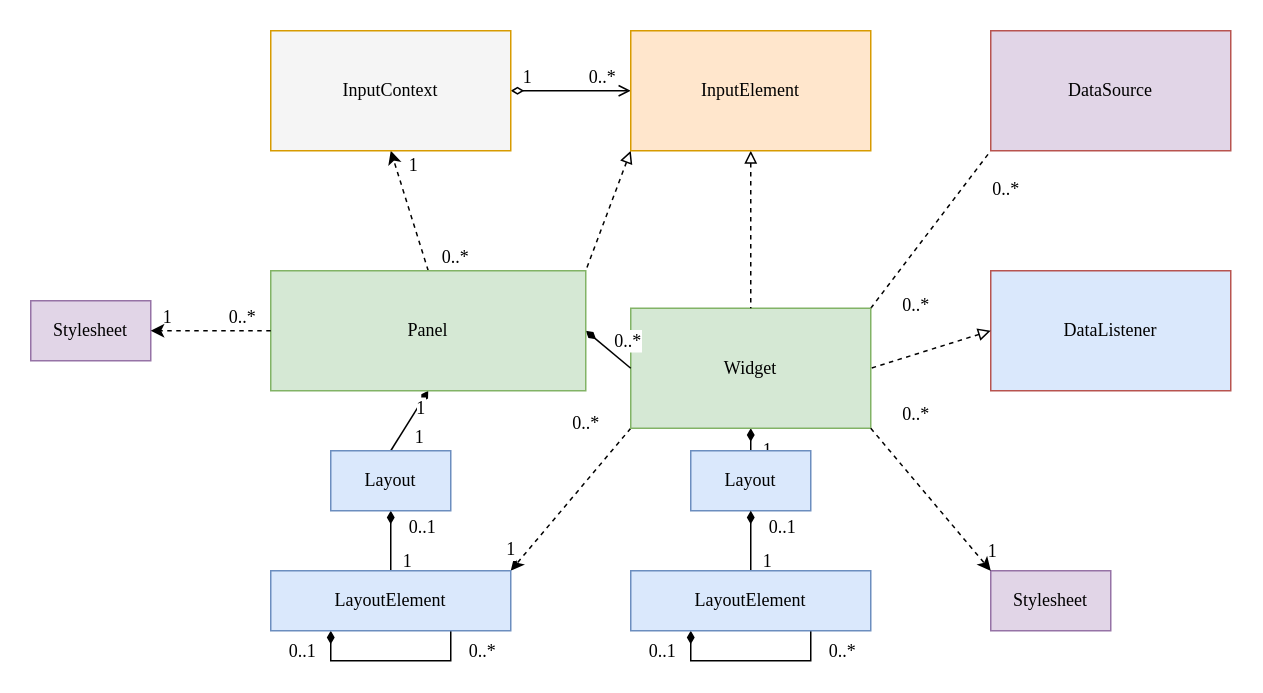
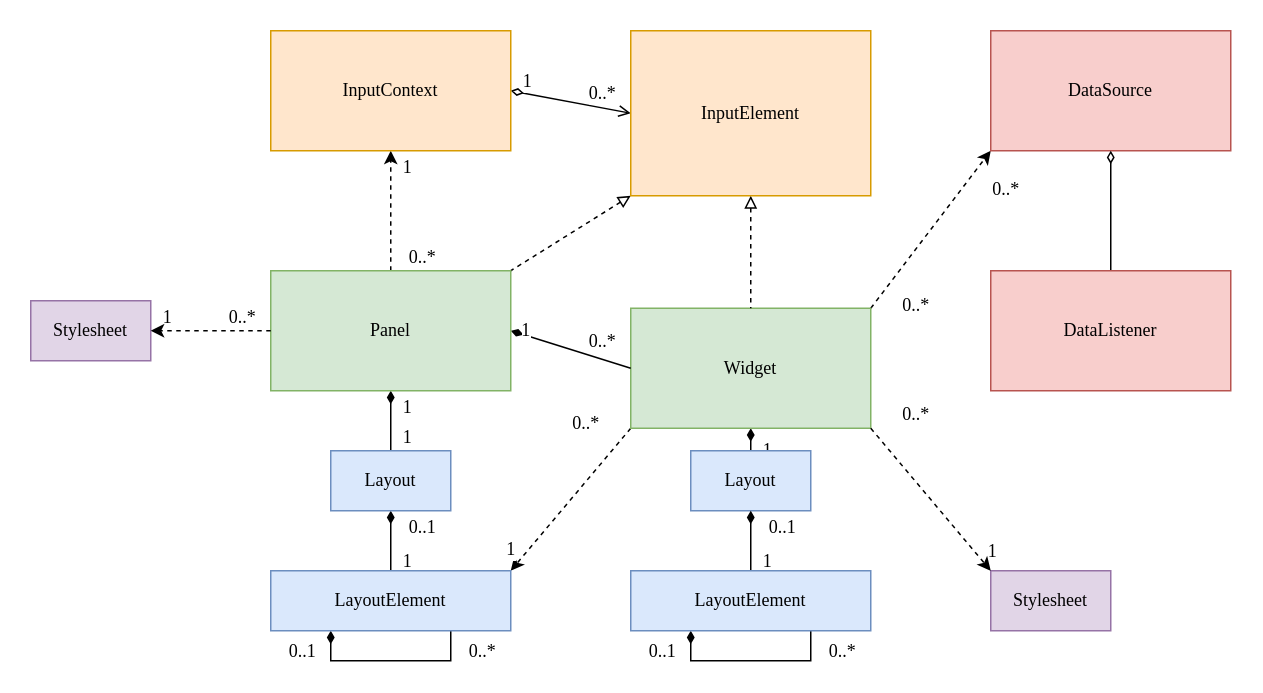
  <mxCell id="0" />
  <mxCell id="1" parent="0" />
  <mxCell id="2" style="edgeStyle=none;rounded=0;html=1;exitX=0.5;exitY=1;exitDx=0;exitDy=0;entryX=0.5;entryY=0;entryDx=0;entryDy=0;startArrow=diamondThin;startFill=1;endArrow=none;endFill=0;" parent="1" source="11" target="27" edge="1"><mxGeometry relative="1" as="geometry" /></mxCell>
  <mxCell id="3" value="1" style="edgeLabel;html=1;align=center;verticalAlign=middle;resizable=0;points=[];fontSize=12;fontFamily=Lucida Console;" parent="2" vertex="1" connectable="0"><mxGeometry x="0.233" relative="1" as="geometry"><mxPoint x="10" y="-15" as="offset" /></mxGeometry></mxCell>
  <mxCell id="4" value="1" style="edgeLabel;html=1;align=center;verticalAlign=middle;resizable=0;points=[];fontSize=12;fontFamily=Lucida Console;" parent="2" vertex="1" connectable="0"><mxGeometry x="0.297" y="-2" relative="1" as="geometry"><mxPoint x="12" y="4" as="offset" /></mxGeometry></mxCell>
  <mxCell id="5" style="edgeStyle=none;rounded=0;html=1;exitX=0;exitY=1;exitDx=0;exitDy=0;entryX=1;entryY=0;entryDx=0;entryDy=0;startArrow=none;startFill=0;endArrow=classic;endFill=1;dashed=1;" parent="1" source="11" target="46" edge="1"><mxGeometry relative="1" as="geometry" /></mxCell>
  <mxCell id="6" value="&lt;font face=&quot;Lucida Console&quot; style=&quot;font-size: 12px&quot;&gt;0..*&lt;/font&gt;" style="edgeLabel;html=1;align=center;verticalAlign=middle;resizable=0;points=[];" vertex="1" connectable="0" parent="5"><mxGeometry x="-0.754" y="2" relative="1" as="geometry"><mxPoint x="-22" y="-16" as="offset" /></mxGeometry></mxCell>
  <mxCell id="7" value="1" style="edgeLabel;html=1;align=center;verticalAlign=middle;resizable=0;points=[];fontSize=12;fontFamily=Lucida Console;" vertex="1" connectable="0" parent="5"><mxGeometry x="0.621" relative="1" as="geometry"><mxPoint x="-15" y="3" as="offset" /></mxGeometry></mxCell>
- <mxCell id="8" style="edgeStyle=none;rounded=0;html=1;exitX=1;exitY=0;exitDx=0;exitDy=0;entryX=0;entryY=1;entryDx=0;entryDy=0;dashed=1;startArrow=none;startFill=0;endArrow=none;endFill=1;" parent="1" source="11" target="33" edge="1"><mxGeometry relative="1" as="geometry" /></mxCell>
+ <mxCell id="8" style="edgeStyle=none;rounded=0;html=1;exitX=1;exitY=0;exitDx=0;exitDy=0;entryX=0;entryY=1;entryDx=0;entryDy=0;dashed=1;startArrow=none;startFill=0;endArrow=classic;endFill=1;" parent="1" source="11" target="33" edge="1"><mxGeometry relative="1" as="geometry" /></mxCell>
  <mxCell id="9" value="0..*" style="edgeLabel;html=1;align=center;verticalAlign=middle;resizable=0;points=[];fontSize=12;fontFamily=Lucida Console;" parent="8" vertex="1" connectable="0"><mxGeometry x="-0.797" relative="1" as="geometry"><mxPoint x="22" y="8" as="offset" /></mxGeometry></mxCell>
  <mxCell id="10" value="0..*" style="edgeLabel;html=1;align=center;verticalAlign=middle;resizable=0;points=[];fontSize=12;fontFamily=Lucida Console;" parent="8" vertex="1" connectable="0"><mxGeometry x="0.543" relative="1" as="geometry"><mxPoint x="28" y="2" as="offset" /></mxGeometry></mxCell>
  <mxCell id="11" value="Widget" style="rounded=0;whiteSpace=wrap;html=1;strokeColor=#82b366;fillColor=#d5e8d4;perimeterSpacing=0;fontFamily=Lucida Console;" parent="1" vertex="1"><mxGeometry x="420" y="205" width="160" height="80" as="geometry" /></mxCell>
  <mxCell id="12" style="edgeStyle=none;html=1;exitX=1;exitY=0.5;exitDx=0;exitDy=0;entryX=0;entryY=0.5;entryDx=0;entryDy=0;rounded=0;startArrow=diamondThin;startFill=1;endArrow=none;endFill=0;" parent="1" source="22" target="11" edge="1"><mxGeometry relative="1" as="geometry" /></mxCell>
  <mxCell id="13" value="1" style="edgeLabel;html=1;align=center;verticalAlign=middle;resizable=0;points=[];fontSize=12;fontFamily=Lucida Console;" parent="12" vertex="1" connectable="0"><mxGeometry x="-0.25" y="1" relative="1" as="geometry"><mxPoint x="-20" y="-9" as="offset" /></mxGeometry></mxCell>
  <mxCell id="14" value="0..*" style="edgeLabel;html=1;align=center;verticalAlign=middle;resizable=0;points=[];fontSize=12;fontFamily=Lucida Console;" parent="12" vertex="1" connectable="0"><mxGeometry x="0.311" relative="1" as="geometry"><mxPoint x="8" y="-10" as="offset" /></mxGeometry></mxCell>
  <mxCell id="15" style="edgeStyle=none;rounded=0;html=1;exitX=0.5;exitY=1;exitDx=0;exitDy=0;entryX=0.5;entryY=0;entryDx=0;entryDy=0;startArrow=diamondThin;startFill=1;endArrow=none;endFill=0;" parent="1" source="22" target="26" edge="1"><mxGeometry relative="1" as="geometry" /></mxCell>
  <mxCell id="16" value="&lt;font face=&quot;Lucida Console&quot; style=&quot;font-size: 12px&quot;&gt;1&lt;/font&gt;" style="edgeLabel;html=1;align=center;verticalAlign=middle;resizable=0;points=[];" parent="15" vertex="1" connectable="0"><mxGeometry x="0.212" y="1" relative="1" as="geometry"><mxPoint x="9" y="-14" as="offset" /></mxGeometry></mxCell>
  <mxCell id="17" value="1" style="edgeLabel;html=1;align=center;verticalAlign=middle;resizable=0;points=[];fontSize=12;fontFamily=Lucida Console;" parent="15" vertex="1" connectable="0"><mxGeometry x="0.276" y="2" relative="1" as="geometry"><mxPoint x="8" y="4" as="offset" /></mxGeometry></mxCell>
  <mxCell id="18" style="edgeStyle=none;rounded=0;html=1;exitX=0.5;exitY=0;exitDx=0;exitDy=0;entryX=0.5;entryY=1;entryDx=0;entryDy=0;dashed=1;startArrow=none;startFill=0;endArrow=classic;endFill=1;" parent="1" source="22" target="32" edge="1"><mxGeometry relative="1" as="geometry" /></mxCell>
  <mxCell id="19" value="0..*" style="edgeLabel;html=1;align=center;verticalAlign=middle;resizable=0;points=[];fontSize=12;fontFamily=Lucida Console;" parent="18" vertex="1" connectable="0"><mxGeometry x="-0.808" relative="1" as="geometry"><mxPoint x="20" y="-2" as="offset" /></mxGeometry></mxCell>
  <mxCell id="20" value="1" style="edgeLabel;html=1;align=center;verticalAlign=middle;resizable=0;points=[];fontSize=12;fontFamily=Lucida Console;" parent="18" vertex="1" connectable="0"><mxGeometry x="0.681" y="-1" relative="1" as="geometry"><mxPoint x="9" y="-3" as="offset" /></mxGeometry></mxCell>
  <mxCell id="21" style="edgeStyle=none;rounded=0;html=1;exitX=0;exitY=1;exitDx=0;exitDy=0;entryX=1;entryY=0;entryDx=0;entryDy=0;fontFamily=Lucida Console;fontSize=12;startArrow=block;startFill=0;endArrow=none;endFill=0;dashed=1;" parent="1" source="35" target="22" edge="1"><mxGeometry relative="1" as="geometry" /></mxCell>
- <mxCell id="22" value="Panel" style="rounded=0;whiteSpace=wrap;html=1;strokeColor=#82b366;fillColor=#d5e8d4;perimeterSpacing=0;fontFamily=Lucida Console;" parent="1" vertex="1"><mxGeometry x="180" y="180" width="210" height="80" as="geometry" /></mxCell>
+ <mxCell id="22" value="Panel" style="rounded=0;whiteSpace=wrap;html=1;strokeColor=#82b366;fillColor=#d5e8d4;perimeterSpacing=0;fontFamily=Lucida Console;" parent="1" vertex="1"><mxGeometry x="180" y="180" width="160" height="80" as="geometry" /></mxCell>
  <mxCell id="23" style="edgeStyle=none;rounded=0;html=1;exitX=0.5;exitY=1;exitDx=0;exitDy=0;entryX=0.5;entryY=0;entryDx=0;entryDy=0;fontFamily=Lucida Console;fontSize=12;startArrow=diamondThin;startFill=1;endArrow=none;endFill=0;" parent="1" source="26" target="46" edge="1"><mxGeometry relative="1" as="geometry" /></mxCell>
  <mxCell id="24" value="0..1" style="edgeLabel;html=1;align=center;verticalAlign=middle;resizable=0;points=[];fontSize=12;fontFamily=Lucida Console;" parent="23" vertex="1" connectable="0"><mxGeometry x="0.397" y="-2" relative="1" as="geometry"><mxPoint x="22" y="-18" as="offset" /></mxGeometry></mxCell>
  <mxCell id="25" value="1" style="edgeLabel;html=1;align=center;verticalAlign=middle;resizable=0;points=[];fontSize=12;fontFamily=Lucida Console;" parent="23" vertex="1" connectable="0"><mxGeometry x="0.625" relative="1" as="geometry"><mxPoint x="10" as="offset" /></mxGeometry></mxCell>
  <mxCell id="26" value="Layout" style="rounded=0;whiteSpace=wrap;html=1;strokeColor=#6c8ebf;fillColor=#dae8fc;perimeterSpacing=0;fontFamily=Lucida Console;" parent="1" vertex="1"><mxGeometry x="220" y="300" width="80" height="40" as="geometry" /></mxCell>
  <mxCell id="27" value="Layout" style="rounded=0;whiteSpace=wrap;html=1;strokeColor=#6c8ebf;fillColor=#dae8fc;perimeterSpacing=0;fontFamily=Lucida Console;" parent="1" vertex="1"><mxGeometry x="460" y="300" width="80" height="40" as="geometry" /></mxCell>
  <mxCell id="28" value="Stylesheet" style="rounded=0;whiteSpace=wrap;html=1;strokeColor=#9673a6;fillColor=#e1d5e7;perimeterSpacing=0;fontFamily=Lucida Console;" parent="1" vertex="1"><mxGeometry x="660" y="380" width="80" height="40" as="geometry" /></mxCell>
  <mxCell id="29" style="edgeStyle=none;rounded=0;html=1;exitX=1;exitY=0.5;exitDx=0;exitDy=0;entryX=0;entryY=0.5;entryDx=0;entryDy=0;startArrow=diamondThin;startFill=0;endArrow=open;endFill=0;" parent="1" source="32" target="35" edge="1"><mxGeometry relative="1" as="geometry" /></mxCell>
  <mxCell id="30" value="1" style="edgeLabel;html=1;align=center;verticalAlign=middle;resizable=0;points=[];fontSize=12;fontFamily=Lucida Console;" parent="29" vertex="1" connectable="0"><mxGeometry x="-0.568" y="-1" relative="1" as="geometry"><mxPoint x="-7" y="-11" as="offset" /></mxGeometry></mxCell>
  <mxCell id="31" value="0..*" style="edgeLabel;html=1;align=center;verticalAlign=middle;resizable=0;points=[];fontSize=12;fontFamily=Lucida Console;" parent="29" vertex="1" connectable="0"><mxGeometry x="0.468" y="1" relative="1" as="geometry"><mxPoint x="1" y="-9" as="offset" /></mxGeometry></mxCell>
- <mxCell id="32" value="InputContext" style="rounded=0;whiteSpace=wrap;html=1;strokeColor=#d79b00;fillColor=#f5f5f5;perimeterSpacing=0;fontFamily=Lucida Console;" parent="1" vertex="1"><mxGeometry x="180" y="20" width="160" height="80" as="geometry" /></mxCell>
- <mxCell id="33" value="DataSource" style="rounded=0;whiteSpace=wrap;html=1;strokeColor=#b85450;fillColor=#e1d5e7;perimeterSpacing=0;fontFamily=Lucida Console;" parent="1" vertex="1"><mxGeometry x="660" y="20" width="160" height="80" as="geometry" /></mxCell>
+ <mxCell id="32" value="InputContext" style="rounded=0;whiteSpace=wrap;html=1;strokeColor=#d79b00;fillColor=#ffe6cc;perimeterSpacing=0;fontFamily=Lucida Console;" parent="1" vertex="1"><mxGeometry x="180" y="20" width="160" height="80" as="geometry" /></mxCell>
+ <mxCell id="33" value="DataSource" style="rounded=0;whiteSpace=wrap;html=1;strokeColor=#b85450;fillColor=#f8cecc;perimeterSpacing=0;fontFamily=Lucida Console;" parent="1" vertex="1"><mxGeometry x="660" y="20" width="160" height="80" as="geometry" /></mxCell>
  <mxCell id="34" style="edgeStyle=none;rounded=0;html=1;exitX=0.5;exitY=1;exitDx=0;exitDy=0;entryX=0.5;entryY=0;entryDx=0;entryDy=0;fontFamily=Lucida Console;fontSize=12;startArrow=block;startFill=0;endArrow=none;endFill=0;dashed=1;" parent="1" source="35" target="11" edge="1"><mxGeometry relative="1" as="geometry" /></mxCell>
- <mxCell id="35" value="InputElement" style="rounded=0;whiteSpace=wrap;html=1;strokeColor=#d79b00;fillColor=#ffe6cc;perimeterSpacing=0;fontFamily=Lucida Console;" parent="1" vertex="1"><mxGeometry y="20" width="160" height="80" as="geometry" x="420" /></mxCell>
+ <mxCell id="35" value="InputElement" style="rounded=0;whiteSpace=wrap;html=1;strokeColor=#d79b00;fillColor=#ffe6cc;perimeterSpacing=0;fontFamily=Lucida Console;" parent="1" vertex="1"><mxGeometry x="420" y="20" width="160" height="110" as="geometry" /></mxCell>
  <mxCell id="36" style="edgeStyle=none;rounded=0;html=1;exitX=1;exitY=1;exitDx=0;exitDy=0;entryX=0;entryY=0;entryDx=0;entryDy=0;dashed=1;startArrow=none;startFill=0;endArrow=classic;endFill=1;" parent="1" source="11" target="28" edge="1"><mxGeometry relative="1" as="geometry"><mxPoint x="510" y="190" as="sourcePoint" /><mxPoint x="510" y="110" as="targetPoint" /></mxGeometry></mxCell>
  <mxCell id="37" value="0..*" style="edgeLabel;html=1;align=center;verticalAlign=middle;resizable=0;points=[];fontSize=12;fontFamily=Lucida Console;" parent="36" vertex="1" connectable="0"><mxGeometry x="-0.252" y="1" relative="1" as="geometry"><mxPoint x="-1" y="-44" as="offset" /></mxGeometry></mxCell>
  <mxCell id="38" value="1" style="edgeLabel;html=1;align=center;verticalAlign=middle;resizable=0;points=[];fontSize=12;fontFamily=Lucida Console;labelBackgroundColor=none;" parent="36" vertex="1" connectable="0"><mxGeometry x="0.491" y="1" relative="1" as="geometry"><mxPoint x="20" y="11" as="offset" /></mxGeometry></mxCell>
  <mxCell id="39" value="Stylesheet" style="rounded=0;whiteSpace=wrap;html=1;strokeColor=#9673a6;fillColor=#e1d5e7;perimeterSpacing=0;fontFamily=Lucida Console;" parent="1" vertex="1"><mxGeometry x="20" y="200" width="80" height="40" as="geometry" /></mxCell>
  <mxCell id="40" style="edgeStyle=none;rounded=0;html=1;entryX=1;entryY=0.5;entryDx=0;entryDy=0;dashed=1;startArrow=none;startFill=0;endArrow=classic;endFill=1;exitX=0;exitY=0.5;exitDx=0;exitDy=0;" parent="1" source="22" target="39" edge="1"><mxGeometry relative="1" as="geometry"><mxPoint x="160" y="260" as="sourcePoint" /><mxPoint x="630" y="230" as="targetPoint" /></mxGeometry></mxCell>
  <mxCell id="41" value="0..*" style="edgeLabel;html=1;align=center;verticalAlign=middle;resizable=0;points=[];fontSize=12;fontFamily=Lucida Console;" parent="40" vertex="1" connectable="0"><mxGeometry x="-0.271" relative="1" as="geometry"><mxPoint x="9" y="-10" as="offset" /></mxGeometry></mxCell>
  <mxCell id="42" value="1" style="edgeLabel;html=1;align=center;verticalAlign=middle;resizable=0;points=[];fontSize=12;fontFamily=Lucida Console;labelBackgroundColor=none;" parent="40" vertex="1" connectable="0"><mxGeometry x="0.403" y="-1" relative="1" as="geometry"><mxPoint x="-14" y="-9" as="offset" /></mxGeometry></mxCell>
  <mxCell id="43" style="edgeStyle=none;html=1;exitX=0.25;exitY=1;exitDx=0;exitDy=0;fontFamily=Lucida Console;fontSize=12;startArrow=diamondThin;startFill=1;endArrow=none;endFill=0;entryX=0.75;entryY=1;entryDx=0;entryDy=0;rounded=0;" parent="1" source="46" target="46" edge="1"><mxGeometry relative="1" as="geometry"><mxPoint x="250" y="460" as="targetPoint" /><Array as="points"><mxPoint x="220" y="440" /><mxPoint x="300" y="440" /></Array></mxGeometry></mxCell>
  <mxCell id="44" value="0..1" style="edgeLabel;html=1;align=center;verticalAlign=middle;resizable=0;points=[];fontSize=12;fontFamily=Lucida Console;" parent="43" vertex="1" connectable="0"><mxGeometry x="-0.736" relative="1" as="geometry"><mxPoint x="-20" y="-3" as="offset" /></mxGeometry></mxCell>
  <mxCell id="45" value="0..*" style="edgeLabel;html=1;align=center;verticalAlign=middle;resizable=0;points=[];fontSize=12;fontFamily=Lucida Console;" parent="43" vertex="1" connectable="0"><mxGeometry x="0.694" relative="1" as="geometry"><mxPoint x="20" y="-5" as="offset" /></mxGeometry></mxCell>
  <mxCell id="46" value="LayoutElement" style="rounded=0;whiteSpace=wrap;html=1;strokeColor=#6c8ebf;fillColor=#dae8fc;perimeterSpacing=0;fontFamily=Lucida Console;" parent="1" vertex="1"><mxGeometry x="180" y="380" width="160" height="40" as="geometry" /></mxCell>
  <mxCell id="47" style="edgeStyle=none;rounded=0;html=1;entryX=0.5;entryY=0;entryDx=0;entryDy=0;fontFamily=Lucida Console;fontSize=12;startArrow=diamondThin;startFill=1;endArrow=none;endFill=0;exitX=0.5;exitY=1;exitDx=0;exitDy=0;" parent="1" source="27" target="53" edge="1"><mxGeometry relative="1" as="geometry"><mxPoint x="480" y="350" as="sourcePoint" /></mxGeometry></mxCell>
  <mxCell id="48" value="0..1" style="edgeLabel;html=1;align=center;verticalAlign=middle;resizable=0;points=[];fontSize=12;fontFamily=Lucida Console;" parent="47" vertex="1" connectable="0"><mxGeometry x="0.397" y="-2" relative="1" as="geometry"><mxPoint x="22" y="-18" as="offset" /></mxGeometry></mxCell>
  <mxCell id="49" value="1" style="edgeLabel;html=1;align=center;verticalAlign=middle;resizable=0;points=[];fontSize=12;fontFamily=Lucida Console;" parent="47" vertex="1" connectable="0"><mxGeometry x="0.625" relative="1" as="geometry"><mxPoint x="10" as="offset" /></mxGeometry></mxCell>
  <mxCell id="50" style="edgeStyle=none;html=1;exitX=0.25;exitY=1;exitDx=0;exitDy=0;fontFamily=Lucida Console;fontSize=12;startArrow=diamondThin;startFill=1;endArrow=none;endFill=0;entryX=0.75;entryY=1;entryDx=0;entryDy=0;rounded=0;" parent="1" source="53" target="53" edge="1"><mxGeometry relative="1" as="geometry"><mxPoint x="490" y="460" as="targetPoint" /><Array as="points"><mxPoint x="460" y="440" /><mxPoint x="540" y="440" /></Array></mxGeometry></mxCell>
  <mxCell id="51" value="0..1" style="edgeLabel;html=1;align=center;verticalAlign=middle;resizable=0;points=[];fontSize=12;fontFamily=Lucida Console;" parent="50" vertex="1" connectable="0"><mxGeometry x="-0.736" relative="1" as="geometry"><mxPoint x="-20" y="-3" as="offset" /></mxGeometry></mxCell>
  <mxCell id="52" value="0..*" style="edgeLabel;html=1;align=center;verticalAlign=middle;resizable=0;points=[];fontSize=12;fontFamily=Lucida Console;" parent="50" vertex="1" connectable="0"><mxGeometry x="0.694" relative="1" as="geometry"><mxPoint x="20" y="-5" as="offset" /></mxGeometry></mxCell>
  <mxCell id="53" value="LayoutElement" style="rounded=0;whiteSpace=wrap;html=1;strokeColor=#6c8ebf;fillColor=#dae8fc;perimeterSpacing=0;fontFamily=Lucida Console;" parent="1" vertex="1"><mxGeometry y="380" width="160" height="40" as="geometry" x="420" /></mxCell>
- <mxCell id="55" value="DataListener" style="rounded=0;whiteSpace=wrap;html=1;strokeColor=#b85450;fillColor=#dae8fc;perimeterSpacing=0;fontFamily=Lucida Console;" parent="1" vertex="1"><mxGeometry x="660" y="180" width="160" height="80" as="geometry" /></mxCell>
- <mxCell id="56" style="edgeStyle=none;rounded=0;html=1;exitX=0;exitY=0.5;exitDx=0;exitDy=0;entryX=1;entryY=0.5;entryDx=0;entryDy=0;fontFamily=Lucida Console;fontSize=12;startArrow=block;startFill=0;endArrow=none;endFill=0;dashed=1;" parent="1" source="55" target="11" edge="1"><mxGeometry relative="1" as="geometry"><mxPoint x="510" y="110" as="sourcePoint" /><mxPoint x="510" y="190" as="targetPoint" /></mxGeometry></mxCell>
+ <mxCell id="54" style="edgeStyle=none;rounded=0;html=1;fontFamily=Lucida Console;fontSize=12;startArrow=none;startFill=0;endArrow=diamondThin;endFill=0;entryX=0.5;entryY=1;entryDx=0;entryDy=0;exitX=0.5;exitY=0;exitDx=0;exitDy=0;" parent="1" source="55" target="33" edge="1"><mxGeometry relative="1" as="geometry"><mxPoint x="840" y="80" as="sourcePoint" /><mxPoint x="860" y="80" as="targetPoint" /></mxGeometry></mxCell>
+ <mxCell id="55" value="DataListener" style="rounded=0;whiteSpace=wrap;html=1;strokeColor=#b85450;fillColor=#f8cecc;perimeterSpacing=0;fontFamily=Lucida Console;" parent="1" vertex="1"><mxGeometry x="660" y="180" width="160" height="80" as="geometry" /></mxCell>
